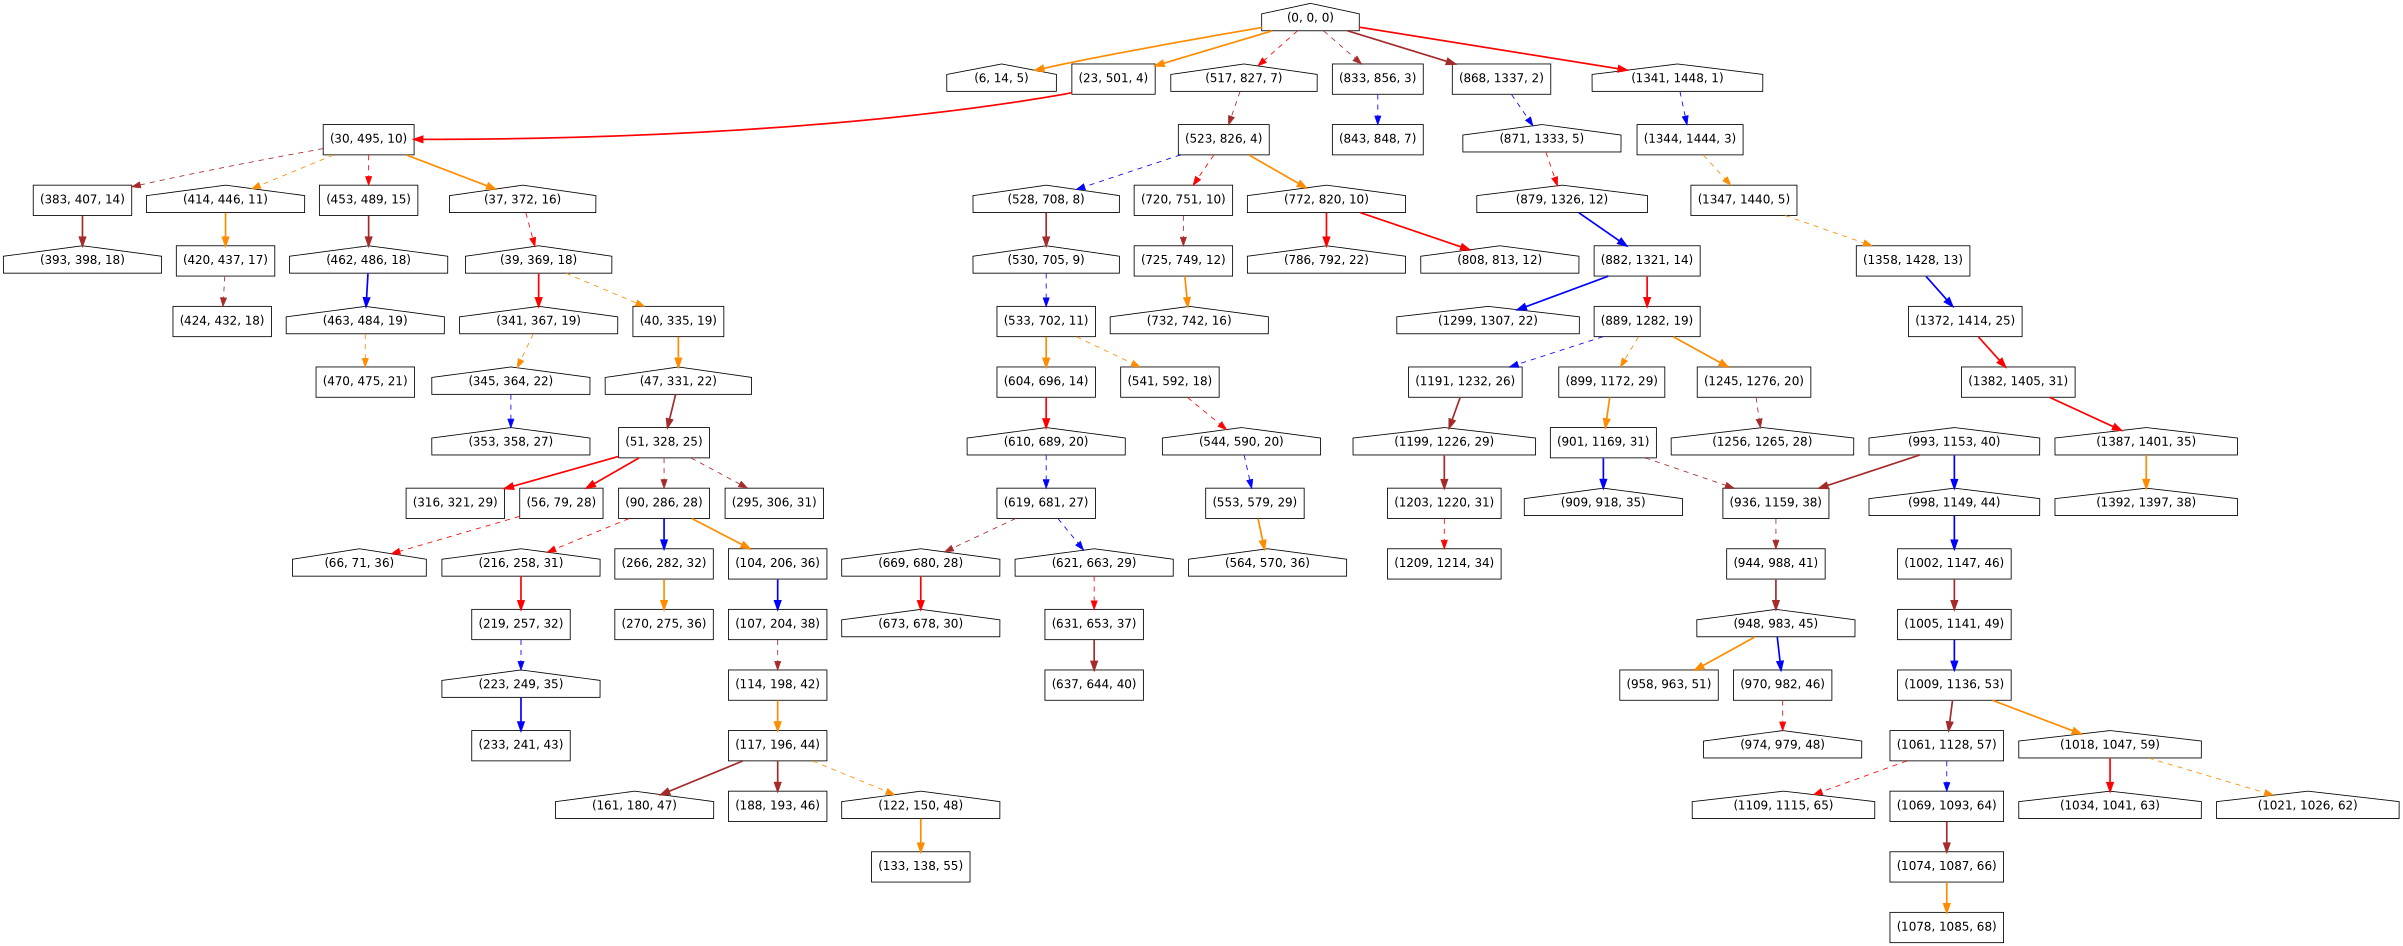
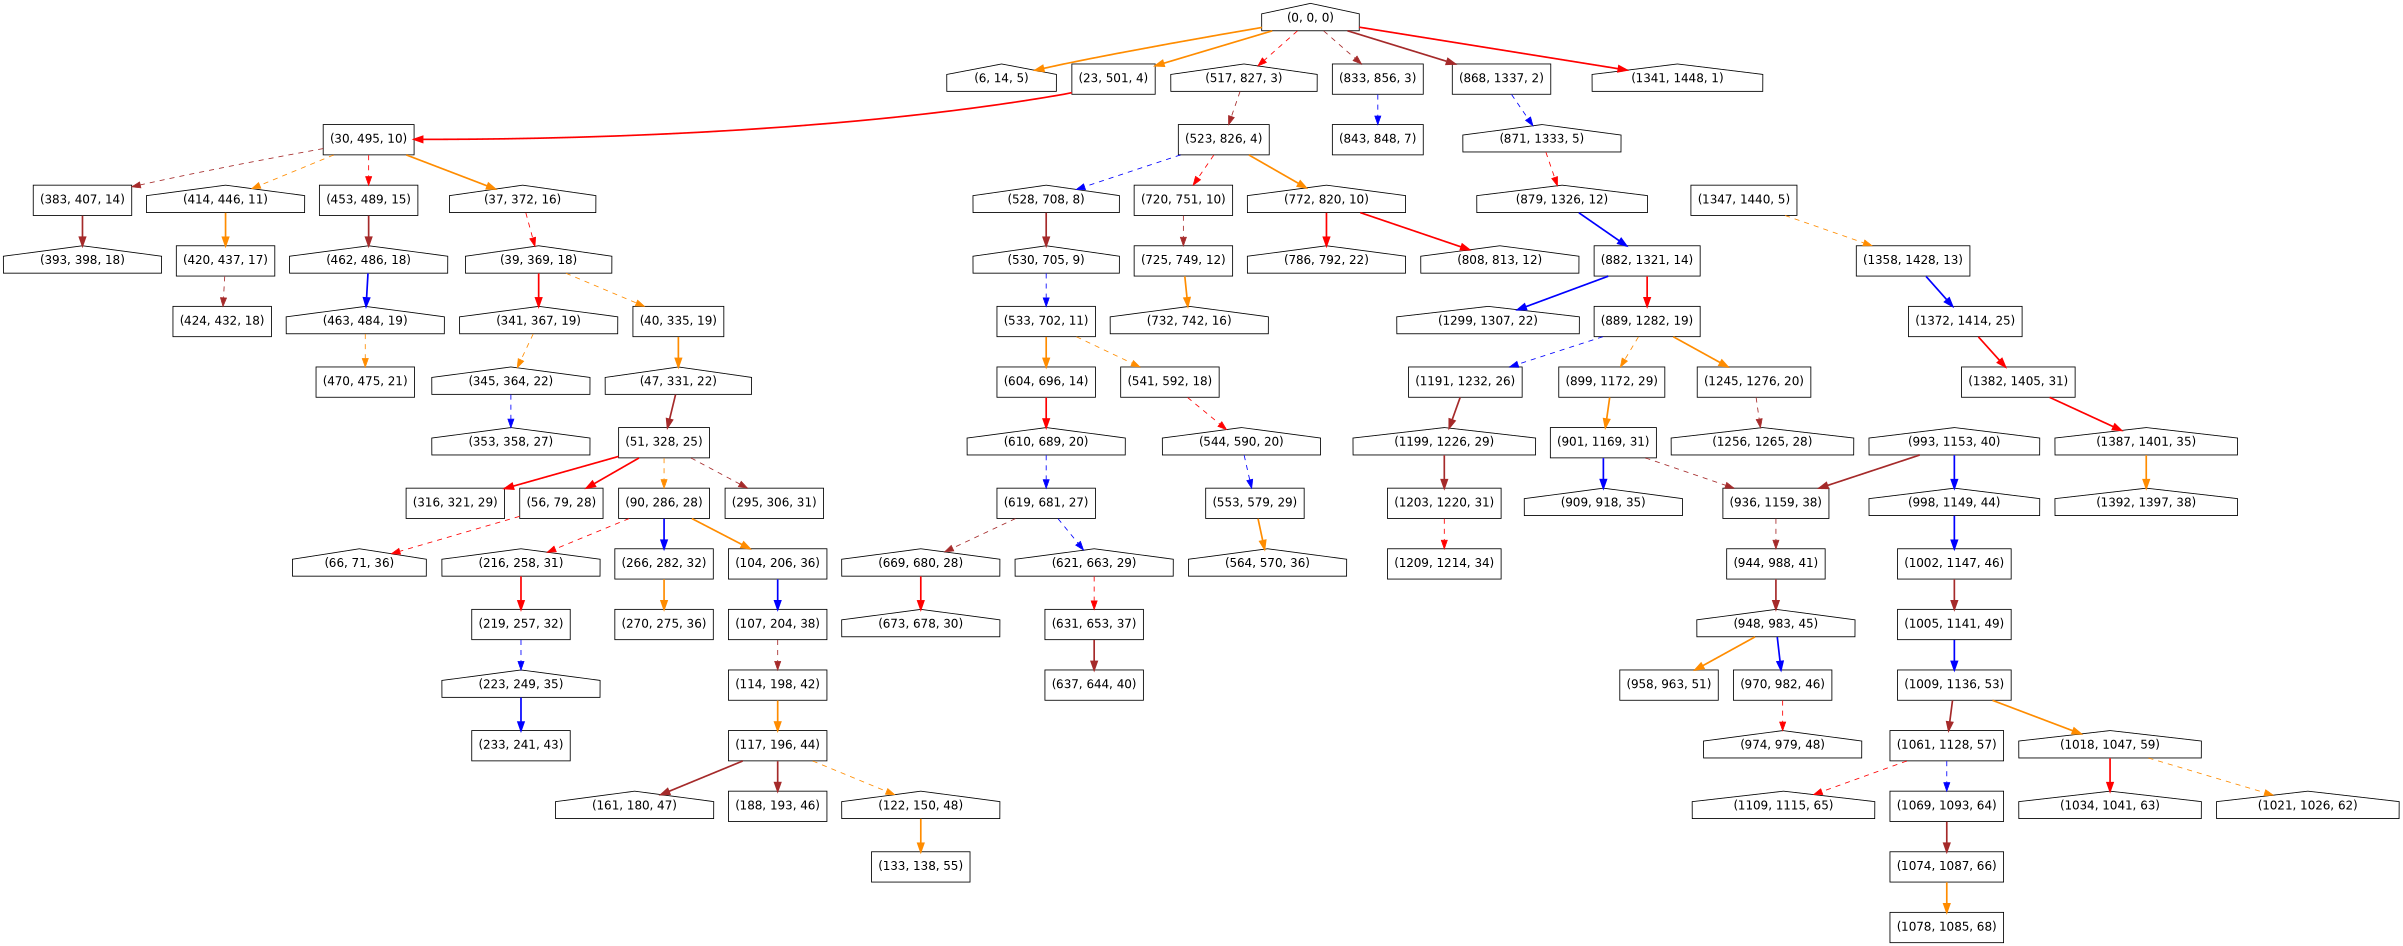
  digraph {
    fontname="DejaVu Sans"
    node [fontname="DejaVu Sans" shape=box]
    edge [color=darkorange fontname="DejaVu Sans" style=bold]
    "(0, 0, 0)" [shape=house]
    "(6, 14, 5)" [shape=house]
    "(23, 501, 4)"
-   "(517, 827, 3)" [shape=house label="(517, 827, 7)"]
+   "(517, 827, 3)" [shape=house]
    "(833, 856, 3)"
    "(868, 1337, 2)"
    "(1341, 1448, 1)" [shape=house]
    "(30, 495, 10)"
    "(523, 826, 4)"
    "(843, 848, 7)"
    "(871, 1333, 5)" [shape=house]
-   "(1344, 1444, 3)"
    "(37, 372, 16)" [shape=house]
    "(383, 407, 14)"
    "(414, 446, 11)" [shape=house]
    "(453, 489, 15)"
    "(39, 369, 18)" [shape=house]
    "(393, 398, 18)" [shape=house]
    "(420, 437, 17)"
    "(462, 486, 18)" [shape=house]
    "(40, 335, 19)"
    "(341, 367, 19)" [shape=house]
    "(47, 331, 22)" [shape=house]
    "(345, 364, 22)" [shape=house]
    "(51, 328, 25)"
    "(56, 79, 28)"
    "(90, 286, 28)"
    "(295, 306, 31)"
    "(316, 321, 29)"
    "(66, 71, 36)" [shape=house]
    "(104, 206, 36)"
    "(216, 258, 31)" [shape=house]
    "(266, 282, 32)"
    "(107, 204, 38)"
    "(219, 257, 32)"
    "(270, 275, 36)"
    "(114, 198, 42)"
    "(117, 196, 44)"
    "(122, 150, 48)" [shape=house]
    "(161, 180, 47)" [shape=house]
    "(188, 193, 46)"
    "(133, 138, 55)"
    "(223, 249, 35)" [shape=house]
    "(233, 241, 43)"
    "(353, 358, 27)" [shape=house]
    "(424, 432, 18)"
    "(463, 484, 19)" [shape=house]
    "(470, 475, 21)"
    "(528, 708, 8)" [shape=house]
    "(720, 751, 10)"
    "(772, 820, 10)" [shape=house]
    "(530, 705, 9)" [shape=house]
    "(725, 749, 12)"
    "(786, 792, 22)" [shape=house]
    "(808, 813, 12)" [shape=house]
    "(533, 702, 11)"
    "(541, 592, 18)"
    "(604, 696, 14)"
    "(544, 590, 20)" [shape=house]
    "(610, 689, 20)" [shape=house]
    "(553, 579, 29)"
    "(564, 570, 36)" [shape=house]
    "(619, 681, 27)"
    "(621, 663, 29)" [shape=house]
    "(669, 680, 28)" [shape=house]
    "(631, 653, 37)"
    "(673, 678, 30)" [shape=house]
    "(637, 644, 40)"
    "(732, 742, 16)" [shape=house]
    "(879, 1326, 12)" [shape=house]
    "(882, 1321, 14)"
    "(889, 1282, 19)"
    "(1299, 1307, 22)" [shape=house]
    "(899, 1172, 29)"
    "(1191, 1232, 26)"
    "(1245, 1276, 20)"
    "(901, 1169, 31)"
    "(1199, 1226, 29)" [shape=house]
    "(1256, 1265, 28)" [shape=house]
    "(909, 918, 35)" [shape=house]
    "(936, 1159, 38)"
    "(944, 988, 41)"
    "(948, 983, 45)" [shape=house]
    "(993, 1153, 40)" [shape=house]
    "(998, 1149, 44)" [shape=house]
    "(958, 963, 51)"
    "(970, 982, 46)"
    "(974, 979, 48)" [shape=house]
    "(1002, 1147, 46)"
    "(1005, 1141, 49)"
    "(1009, 1136, 53)"
    "(1018, 1047, 59)" [shape=house]
    "(1061, 1128, 57)"
    "(1021, 1026, 62)" [shape=house]
    "(1034, 1041, 63)" [shape=house]
    "(1069, 1093, 64)"
    "(1109, 1115, 65)" [shape=house]
    "(1074, 1087, 66)"
    "(1078, 1085, 68)"
    "(1203, 1220, 31)"
    "(1209, 1214, 34)"
    "(1347, 1440, 5)"
    "(1358, 1428, 13)"
    "(1372, 1414, 25)"
    "(1382, 1405, 31)"
    "(1387, 1401, 35)" [shape=house]
    "(1392, 1397, 38)" [shape=house]
    "(0, 0, 0)" -> "(6, 14, 5)"
    "(0, 0, 0)" -> "(23, 501, 4)"
    "(0, 0, 0)" -> "(517, 827, 3)" [color=red style=dashed]
    "(0, 0, 0)" -> "(833, 856, 3)" [color=brown style=dashed]
    "(0, 0, 0)" -> "(868, 1337, 2)" [color=brown]
    "(0, 0, 0)" -> "(1341, 1448, 1)" [color=red]
    "(23, 501, 4)" -> "(30, 495, 10)" [color=red]
    "(517, 827, 3)" -> "(523, 826, 4)" [color=brown style=dashed]
    "(833, 856, 3)" -> "(843, 848, 7)" [color=blue style=dashed]
    "(868, 1337, 2)" -> "(871, 1333, 5)" [color=blue style=dashed]
-   "(1341, 1448, 1)" -> "(1344, 1444, 3)" [color=blue style=dashed]
    "(30, 495, 10)" -> "(37, 372, 16)"
    "(30, 495, 10)" -> "(383, 407, 14)" [color=brown style=dashed]
    "(30, 495, 10)" -> "(414, 446, 11)" [style=dashed]
    "(30, 495, 10)" -> "(453, 489, 15)" [color=red style=dashed]
    "(523, 826, 4)" -> "(528, 708, 8)" [color=blue style=dashed]
    "(523, 826, 4)" -> "(720, 751, 10)" [color=red style=dashed]
    "(523, 826, 4)" -> "(772, 820, 10)"
    "(871, 1333, 5)" -> "(879, 1326, 12)" [color=red style=dashed]
-   "(1344, 1444, 3)" -> "(1347, 1440, 5)" [style=dashed]
    "(37, 372, 16)" -> "(39, 369, 18)" [color=red style=dashed]
    "(383, 407, 14)" -> "(393, 398, 18)" [color=brown]
    "(414, 446, 11)" -> "(420, 437, 17)"
    "(453, 489, 15)" -> "(462, 486, 18)" [color=brown]
    "(39, 369, 18)" -> "(40, 335, 19)" [style=dashed]
    "(39, 369, 18)" -> "(341, 367, 19)" [color=red]
    "(420, 437, 17)" -> "(424, 432, 18)" [color=brown style=dashed]
    "(462, 486, 18)" -> "(463, 484, 19)" [color=blue]
    "(40, 335, 19)" -> "(47, 331, 22)"
    "(341, 367, 19)" -> "(345, 364, 22)" [style=dashed]
    "(47, 331, 22)" -> "(51, 328, 25)" [color=brown]
    "(345, 364, 22)" -> "(353, 358, 27)" [color=blue style=dashed]
    "(51, 328, 25)" -> "(56, 79, 28)" [color=red]
-   "(51, 328, 25)" -> "(90, 286, 28)" [color=brown style=dashed]
+   "(51, 328, 25)" -> "(90, 286, 28)" [style=dashed]
    "(51, 328, 25)" -> "(295, 306, 31)" [color=brown style=dashed]
    "(51, 328, 25)" -> "(316, 321, 29)" [color=red]
    "(56, 79, 28)" -> "(66, 71, 36)" [color=red style=dashed]
    "(90, 286, 28)" -> "(104, 206, 36)"
    "(90, 286, 28)" -> "(216, 258, 31)" [color=red style=dashed]
    "(90, 286, 28)" -> "(266, 282, 32)" [color=blue]
    "(104, 206, 36)" -> "(107, 204, 38)" [color=blue]
    "(216, 258, 31)" -> "(219, 257, 32)" [color=red]
    "(266, 282, 32)" -> "(270, 275, 36)"
    "(107, 204, 38)" -> "(114, 198, 42)" [color=brown style=dashed]
    "(219, 257, 32)" -> "(223, 249, 35)" [color=blue style=dashed]
    "(114, 198, 42)" -> "(117, 196, 44)"
    "(117, 196, 44)" -> "(122, 150, 48)" [style=dashed]
    "(117, 196, 44)" -> "(161, 180, 47)" [color=brown]
    "(117, 196, 44)" -> "(188, 193, 46)" [color=brown]
    "(122, 150, 48)" -> "(133, 138, 55)"
    "(223, 249, 35)" -> "(233, 241, 43)" [color=blue]
    "(463, 484, 19)" -> "(470, 475, 21)" [style=dashed]
    "(528, 708, 8)" -> "(530, 705, 9)" [color=brown]
    "(720, 751, 10)" -> "(725, 749, 12)" [color=brown style=dashed]
    "(772, 820, 10)" -> "(786, 792, 22)" [color=red]
    "(772, 820, 10)" -> "(808, 813, 12)" [color=red]
    "(530, 705, 9)" -> "(533, 702, 11)" [color=blue style=dashed]
    "(725, 749, 12)" -> "(732, 742, 16)"
    "(533, 702, 11)" -> "(541, 592, 18)" [style=dashed]
    "(533, 702, 11)" -> "(604, 696, 14)"
    "(541, 592, 18)" -> "(544, 590, 20)" [color=red style=dashed]
    "(604, 696, 14)" -> "(610, 689, 20)" [color=red]
    "(544, 590, 20)" -> "(553, 579, 29)" [color=blue style=dashed]
    "(610, 689, 20)" -> "(619, 681, 27)" [color=blue style=dashed]
    "(553, 579, 29)" -> "(564, 570, 36)"
    "(619, 681, 27)" -> "(621, 663, 29)" [color=blue style=dashed]
    "(619, 681, 27)" -> "(669, 680, 28)" [color=brown style=dashed]
    "(621, 663, 29)" -> "(631, 653, 37)" [color=red style=dashed]
    "(669, 680, 28)" -> "(673, 678, 30)" [color=red]
    "(631, 653, 37)" -> "(637, 644, 40)" [color=brown]
    "(879, 1326, 12)" -> "(882, 1321, 14)" [color=blue]
    "(882, 1321, 14)" -> "(889, 1282, 19)" [color=red]
    "(882, 1321, 14)" -> "(1299, 1307, 22)" [color=blue]
    "(889, 1282, 19)" -> "(899, 1172, 29)" [style=dashed]
    "(889, 1282, 19)" -> "(1191, 1232, 26)" [color=blue style=dashed]
    "(889, 1282, 19)" -> "(1245, 1276, 20)"
    "(899, 1172, 29)" -> "(901, 1169, 31)"
    "(1191, 1232, 26)" -> "(1199, 1226, 29)" [color=brown]
    "(1245, 1276, 20)" -> "(1256, 1265, 28)" [color=brown style=dashed]
    "(901, 1169, 31)" -> "(909, 918, 35)" [color=blue]
    "(901, 1169, 31)" -> "(936, 1159, 38)" [color=brown style=dashed]
    "(1199, 1226, 29)" -> "(1203, 1220, 31)" [color=brown]
    "(936, 1159, 38)" -> "(944, 988, 41)" [color=brown style=dashed]
    "(944, 988, 41)" -> "(948, 983, 45)" [color=brown]
    "(948, 983, 45)" -> "(958, 963, 51)"
    "(948, 983, 45)" -> "(970, 982, 46)" [color=blue]
    "(993, 1153, 40)" -> "(936, 1159, 38)" [color=brown]
    "(993, 1153, 40)" -> "(998, 1149, 44)" [color=blue]
    "(998, 1149, 44)" -> "(1002, 1147, 46)" [color=blue]
    "(970, 982, 46)" -> "(974, 979, 48)" [color=red style=dashed]
    "(1002, 1147, 46)" -> "(1005, 1141, 49)" [color=brown]
    "(1005, 1141, 49)" -> "(1009, 1136, 53)" [color=blue]
    "(1009, 1136, 53)" -> "(1018, 1047, 59)"
    "(1009, 1136, 53)" -> "(1061, 1128, 57)" [color=brown]
    "(1018, 1047, 59)" -> "(1021, 1026, 62)" [style=dashed]
    "(1018, 1047, 59)" -> "(1034, 1041, 63)" [color=red]
    "(1061, 1128, 57)" -> "(1069, 1093, 64)" [color=blue style=dashed]
    "(1061, 1128, 57)" -> "(1109, 1115, 65)" [color=red style=dashed]
    "(1069, 1093, 64)" -> "(1074, 1087, 66)" [color=brown]
    "(1074, 1087, 66)" -> "(1078, 1085, 68)"
    "(1203, 1220, 31)" -> "(1209, 1214, 34)" [color=red style=dashed]
    "(1347, 1440, 5)" -> "(1358, 1428, 13)" [style=dashed]
    "(1358, 1428, 13)" -> "(1372, 1414, 25)" [color=blue]
    "(1372, 1414, 25)" -> "(1382, 1405, 31)" [color=red]
    "(1382, 1405, 31)" -> "(1387, 1401, 35)" [color=red]
    "(1387, 1401, 35)" -> "(1392, 1397, 38)"
  }
